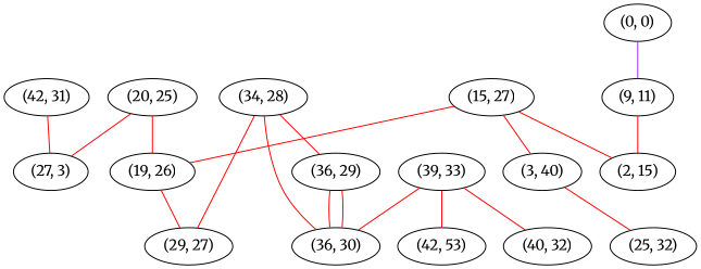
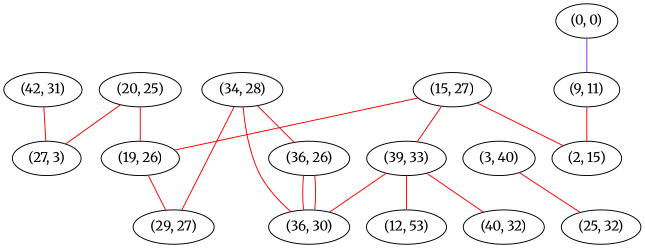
  graph {
    fontname=Merriweather
    node [fontname=Merriweather]
    edge [color=red fontname=Merriweather weight=1]
    n1 [label="(27, 3)"]
    "(42, 31)"
    "(15, 27)"
    "(19, 26)"
    "(3, 40)"
    "(2, 15)"
    "(29, 27)"
    "(25, 32)"
    "(0, 0)"
    "(9, 11)"
    "(20, 25)"
    "(34, 28)"
-   "(36, 29)"
+   "(36, 29)" [label="(36, 26)"]
    "(36, 30)"
    "(39, 33)"
    "(40, 32)"
-   "(42, 53)"
+   "(42, 53)" [label="(12, 53)"]
    "(42, 31)" -- n1
    "(15, 27)" -- "(19, 26)"
-   "(15, 27)" -- "(3, 40)"
+   "(15, 27)" -- "(39, 33)"
    "(15, 27)" -- "(2, 15)"
    "(19, 26)" -- "(29, 27)"
    "(3, 40)" -- "(25, 32)"
    "(0, 0)" -- "(9, 11)" [color=purple weight=4]
    "(9, 11)" -- "(2, 15)"
    "(20, 25)" -- n1
    "(20, 25)" -- "(19, 26)"
    "(34, 28)" -- "(29, 27)"
    "(34, 28)" -- "(36, 29)"
    "(34, 28)" -- "(36, 30)"
    "(36, 29)" -- "(36, 30)"
    "(36, 29)" -- "(36, 30)"
    "(39, 33)" -- "(36, 30)"
    "(39, 33)" -- "(40, 32)"
    "(39, 33)" -- "(42, 53)"
  }
